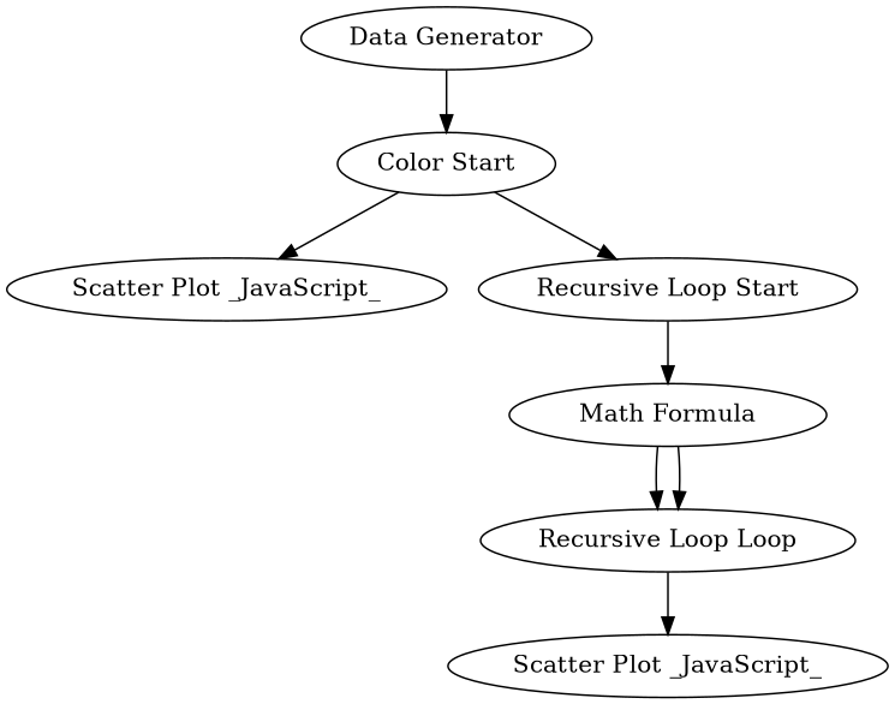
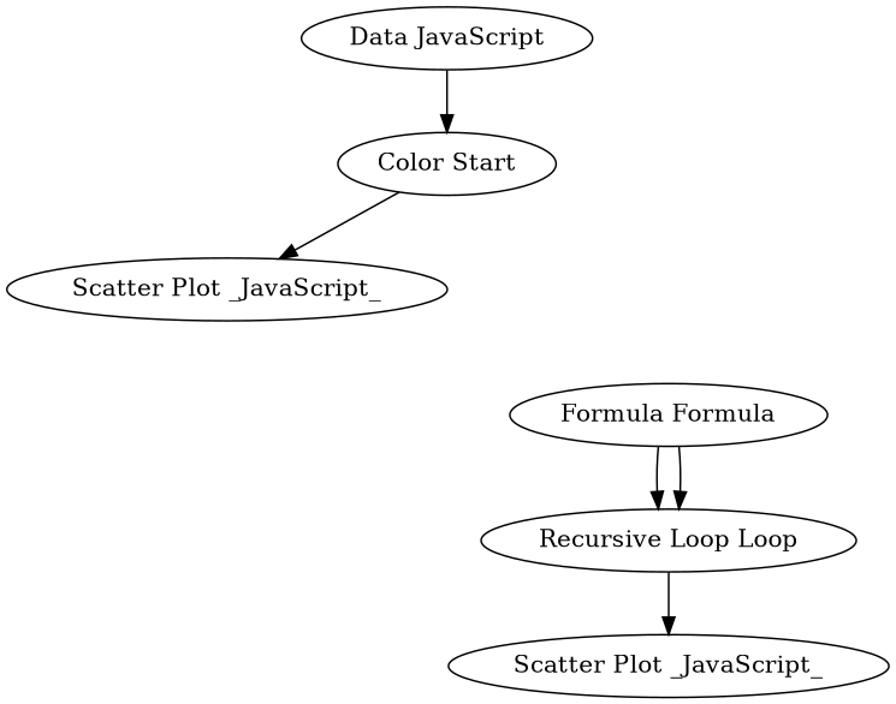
  digraph {
    rankdir=TB
-   n1 [label="Data Generator"]
+   n1 [label="Data JavaScript"]
    n2 [label="Color Start"]
    n3 [label="Scatter Plot _JavaScript_"]
-   n4 [label="Recursive Loop Start"]
-   n5 [label="Math Formula"]
+   n5 [label="Formula Formula"]
    n6 [label="Recursive Loop Loop"]
    n7 [label="Scatter Plot _JavaScript_"]
    n1 -> n2
    n2 -> n3
-   n2 -> n4
-   n4 -> n5
    n5 -> n6
    n5 -> n6
    n6 -> n7
  }
